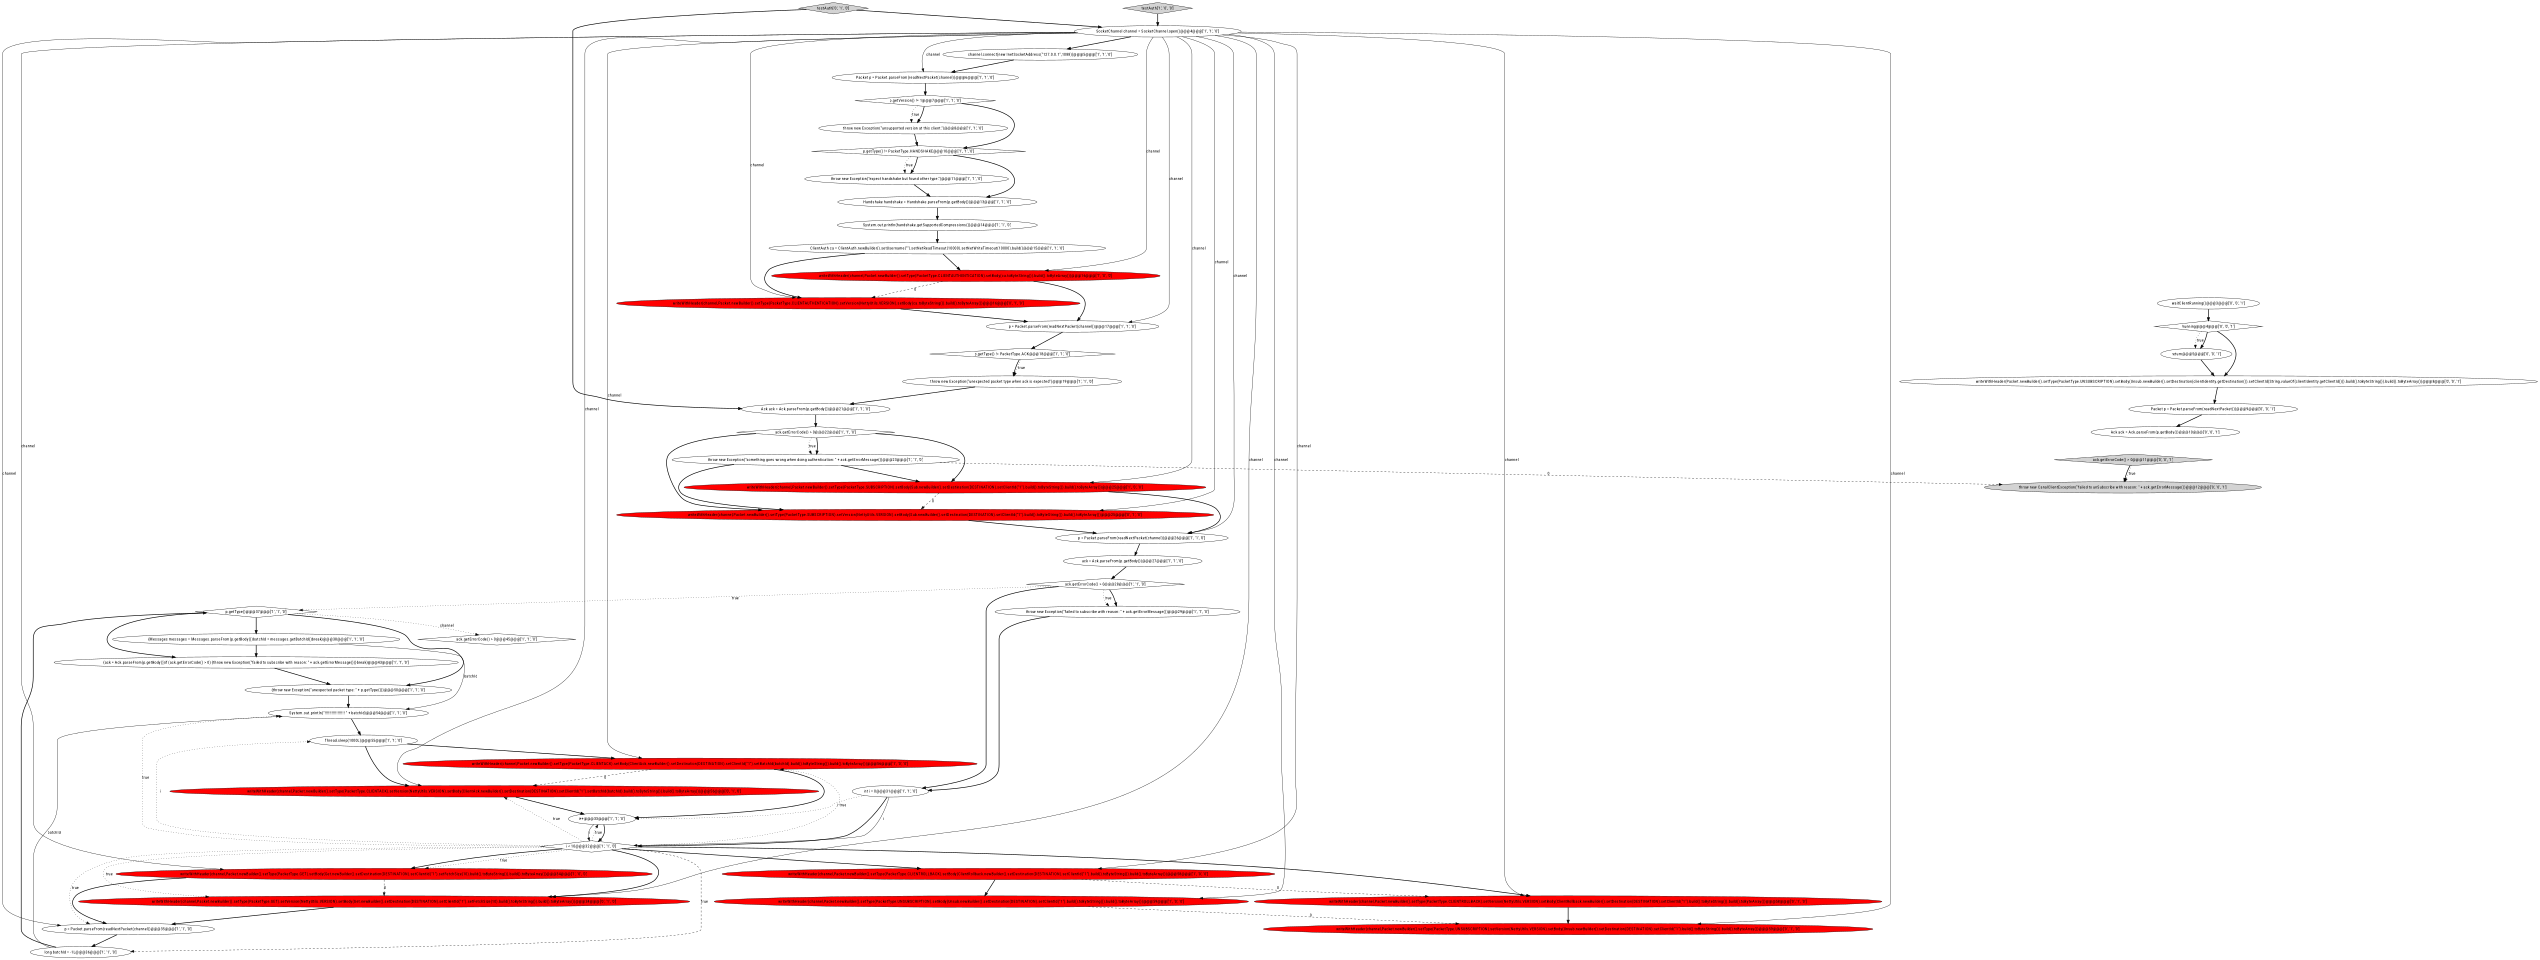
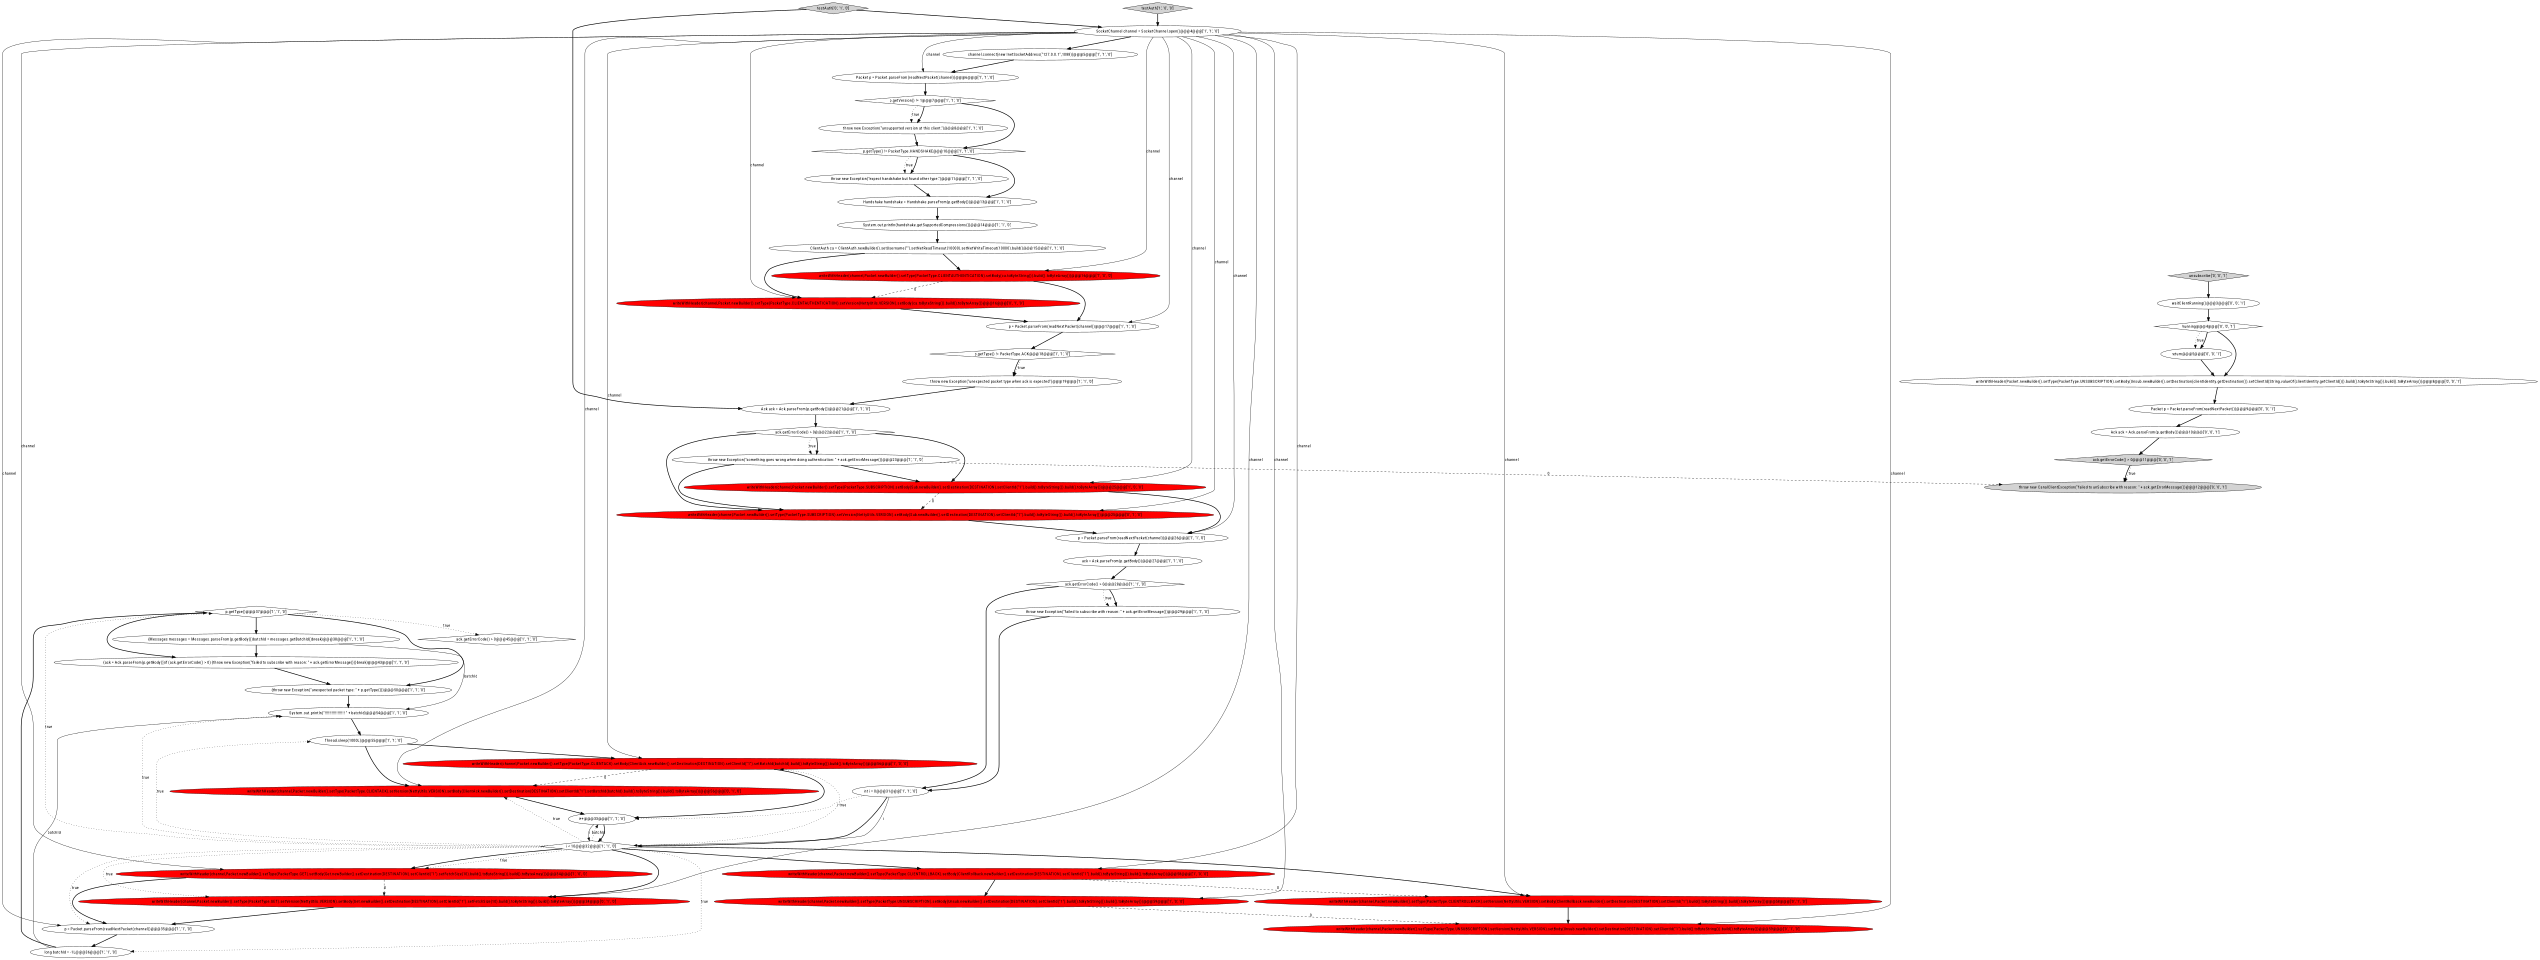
  digraph {
    fontname="Roboto Condensed"
    node [fillcolor=white fontname="Roboto Condensed" shape=ellipse style=filled]
    edge [fontname="Roboto Condensed" style=bold]
    n1 [fillcolor=lightgray label="testAuth['0', '1', '0']" shape=diamond]
    n2 [label="SocketChannel channel = SocketChannel.open()@@@4@@@['1', '1', '0']"]
    n3 [label="Ack ack = Ack.parseFrom(p.getBody())@@@21@@@['1', '1', '0']"]
    n4 [fillcolor=red label="writeWithHeader(channel,Packet.newBuilder().setType(PacketType.SUBSCRIPTION).setBody(Sub.newBuilder().setDestination(DESTINATION).setClientId(\"1\").build().toByteString()).build().toByteArray())@@@25@@@['1', '0', '0']"]
    n5 [fillcolor=red label="writeWithHeader(channel,Packet.newBuilder().setType(PacketType.SUBSCRIPTION).setVersion(NettyUtils.VERSION).setBody(Sub.newBuilder().setDestination(DESTINATION).setClientId(\"1\").build().toByteString()).build().toByteArray())@@@25@@@['0', '1', '0']"]
    n6 [fillcolor=red label="writeWithHeader(channel,Packet.newBuilder().setType(PacketType.CLIENTACK).setBody(ClientAck.newBuilder().setDestination(DESTINATION).setClientId(\"1\").setBatchId(batchId).build().toByteString()).build().toByteArray())@@@56@@@['1', '0', '0']"]
    n7 [fillcolor=red label="writeWithHeader(channel,Packet.newBuilder().setType(PacketType.CLIENTACK).setVersion(NettyUtils.VERSION).setBody(ClientAck.newBuilder().setDestination(DESTINATION).setClientId(\"1\").setBatchId(batchId).build().toByteString()).build().toByteArray())@@@56@@@['0', '1', '0']"]
    n8 [label="p = Packet.parseFrom(readNextPacket(channel))@@@26@@@['1', '1', '0']"]
    n9 [label="channel.connect(new InetSocketAddress(\"127.0.0.1\",1088))@@@5@@@['1', '1', '0']"]
    n10 [label="Packet p = Packet.parseFrom(readNextPacket(channel))@@@6@@@['1', '1', '0']"]
    n11 [label="p = Packet.parseFrom(readNextPacket(channel))@@@35@@@['1', '1', '0']"]
    n12 [fillcolor=red label="writeWithHeader(channel,Packet.newBuilder().setType(PacketType.GET).setVersion(NettyUtils.VERSION).setBody(Get.newBuilder().setDestination(DESTINATION).setClientId(\"1\").setFetchSize(10).build().toByteString()).build().toByteArray())@@@34@@@['0', '1', '0']"]
    n13 [fillcolor=red label="writeWithHeader(channel,Packet.newBuilder().setType(PacketType.CLIENTROLLBACK).setVersion(NettyUtils.VERSION).setBody(ClientRollback.newBuilder().setDestination(DESTINATION).setClientId(\"1\").build().toByteString()).build().toByteArray())@@@58@@@['0', '1', '0']"]
    n14 [fillcolor=red label="writeWithHeader(channel,Packet.newBuilder().setType(PacketType.CLIENTROLLBACK).setBody(ClientRollback.newBuilder().setDestination(DESTINATION).setClientId(\"1\").build().toByteString()).build().toByteArray())@@@58@@@['1', '0', '0']"]
    n15 [fillcolor=red label="writeWithHeader(channel,Packet.newBuilder().setType(PacketType.GET).setBody(Get.newBuilder().setDestination(DESTINATION).setClientId(\"1\").setFetchSize(10).build().toByteString()).build().toByteArray())@@@34@@@['1', '0', '0']"]
    n16 [fillcolor=red label="writeWithHeader(channel,Packet.newBuilder().setType(PacketType.UNSUBSCRIPTION).setVersion(NettyUtils.VERSION).setBody(Unsub.newBuilder().setDestination(DESTINATION).setClientId(\"1\").build().toByteString()).build().toByteArray())@@@59@@@['0', '1', '0']"]
    n17 [fillcolor=red label="writeWithHeader(channel,Packet.newBuilder().setType(PacketType.CLIENTAUTHENTICATION).setVersion(NettyUtils.VERSION).setBody(ca.toByteString()).build().toByteArray())@@@16@@@['0', '1', '0']"]
    n18 [fillcolor=red label="writeWithHeader(channel,Packet.newBuilder().setType(PacketType.CLIENTAUTHENTICATION).setBody(ca.toByteString()).build().toByteArray())@@@16@@@['1', '0', '0']"]
    n19 [label="p = Packet.parseFrom(readNextPacket(channel))@@@17@@@['1', '1', '0']"]
    n20 [fillcolor=red label="writeWithHeader(channel,Packet.newBuilder().setType(PacketType.UNSUBSCRIPTION).setBody(Unsub.newBuilder().setDestination(DESTINATION).setClientId(\"1\").build().toByteString()).build().toByteArray())@@@59@@@['1', '0', '0']"]
    n21 [label="ack.getErrorCode() > 0@@@22@@@['1', '1', '0']" shape=diamond]
    n22 [label="throw new Exception(\"something goes wrong when doing authentication: \" + ack.getErrorMessage())@@@23@@@['1', '1', '0']"]
    n23 [fillcolor=lightgray label="throw new CanalClientException(\"failed to unSubscribe with reason: \" + ack.getErrorMessage())@@@12@@@['0', '0', '1']"]
    n24 [fillcolor=lightgray label="testAuth['1', '0', '0']" shape=diamond]
    n25 [label="Thread.sleep(1000L)@@@55@@@['1', '1', '0']"]
    n26 [label="i++@@@33@@@['1', '1', '0']"]
    n27 [label="ack = Ack.parseFrom(p.getBody())@@@27@@@['1', '1', '0']"]
    n28 [label="p.getVersion() != 1@@@7@@@['1', '1', '0']" shape=diamond]
    n29 [label="Handshake handshake = Handshake.parseFrom(p.getBody())@@@13@@@['1', '1', '0']"]
    n30 [label="System.out.println(handshake.getSupportedCompressions())@@@14@@@['1', '1', '0']"]
    n31 [label="ClientAuth ca = ClientAuth.newBuilder().setUsername(\"\").setNetReadTimeout(10000).setNetWriteTimeout(10000).build()@@@15@@@['1', '1', '0']"]
    n32 [label="i < 10@@@32@@@['1', '1', '0']" shape=diamond]
    n33 [label="long batchId = -1L@@@36@@@['1', '1', '0']"]
    n34 [label="System.out.println(\"!!!!!!!!!!!!!!!!! \" + batchId)@@@54@@@['1', '1', '0']"]
    n35 [label="p.getType()@@@37@@@['1', '1', '0']" shape=diamond]
    n36 [label="{ack = Ack.parseFrom(p.getBody())if (ack.getErrorCode() > 0) {throw new Exception(\"failed to subscribe with reason: \" + ack.getErrorMessage())}break}@@@43@@@['1', '1', '0']"]
    n37 [label="{Messages messages = Messages.parseFrom(p.getBody())batchId = messages.getBatchId()break}@@@38@@@['1', '1', '0']"]
    n38 [label="ack.getErrorCode() > 0@@@45@@@['1', '1', '0']" shape=diamond]
    n39 [label="{throw new Exception(\"unexpected packet type: \" + p.getType())}@@@50@@@['1', '1', '0']"]
    n40 [label="throw new Exception(\"failed to subscribe with reason: \" + ack.getErrorMessage())@@@29@@@['1', '1', '0']"]
    n41 [label="int i = 0@@@31@@@['1', '1', '0']"]
+   n42 [fillcolor=lightgray label="unsubscribe['0', '0', '1']" shape=diamond]
    n43 [label="waitClientRunning()@@@3@@@['0', '0', '1']"]
    n44 [label="!running@@@4@@@['0', '0', '1']" shape=diamond]
    n45 [label="return@@@5@@@['0', '0', '1']"]
    n46 [label="writeWithHeader(Packet.newBuilder().setType(PacketType.UNSUBSCRIPTION).setBody(Unsub.newBuilder().setDestination(clientIdentity.getDestination()).setClientId(String.valueOf(clientIdentity.getClientId())).build().toByteString()).build().toByteArray())@@@8@@@['0', '0', '1']"]
    n47 [label="Packet p = Packet.parseFrom(readNextPacket())@@@9@@@['0', '0', '1']"]
    n48 [label="p.getType() != PacketType.HANDSHAKE@@@10@@@['1', '1', '0']" shape=diamond]
    n49 [label="throw new Exception(\"expect handshake but found other type.\")@@@11@@@['1', '1', '0']"]
    n50 [label="throw new Exception(\"unsupported version at this client.\")@@@8@@@['1', '1', '0']"]
    n51 [label="p.getType() != PacketType.ACK@@@18@@@['1', '1', '0']" shape=diamond]
    n52 [label="Ack ack = Ack.parseFrom(p.getBody())@@@10@@@['0', '0', '1']"]
    n53 [label="ack.getErrorCode() > 0@@@28@@@['1', '1', '0']" shape=diamond]
    n54 [label="throw new Exception(\"unexpected packet type when ack is expected\")@@@19@@@['1', '1', '0']"]
    n55 [fillcolor=lightgray label="ack.getErrorCode() > 0@@@11@@@['0', '0', '1']" shape=diamond]
    n1 -> n2
    n1 -> n3
    n2 -> n4 [label=channel style=solid]
    n2 -> n5 [label=channel style=solid]
    n2 -> n6 [label=channel style=solid]
    n2 -> n7 [label=channel style=solid]
    n2 -> n8 [label=channel style=solid]
    n2 -> n9
    n2 -> n10 [label=channel style=solid]
    n2 -> n11 [label=channel style=solid]
    n2 -> n12 [label=channel style=solid]
    n2 -> n13 [label=channel style=solid]
    n2 -> n14 [label=channel style=solid]
    n2 -> n15 [label=channel style=solid]
    n2 -> n16 [label=channel style=solid]
    n2 -> n17 [label=channel style=solid]
    n2 -> n18 [label=channel style=solid]
    n2 -> n19 [label=channel style=solid]
    n2 -> n20 [label=channel style=solid]
    n3 -> n21
    n4 -> n5 [label=0 style=dashed]
    n4 -> n8
    n5 -> n8
    n6 -> n7 [label=0 style=dashed]
    n6 -> n26
    n7 -> n26
    n8 -> n27
    n9 -> n10
    n10 -> n28
    n11 -> n33
    n12 -> n11
    n13 -> n16
    n14 -> n13 [label=0 style=dashed]
    n14 -> n20
    n15 -> n11
    n15 -> n12 [label=0 style=dashed]
    n17 -> n19
    n18 -> n17 [label=0 style=dashed]
    n18 -> n19
    n19 -> n51
    n20 -> n16 [label=0 style=dashed]
    n21 -> n4
    n21 -> n5
    n21 -> n22
    n21 -> n22 [label=true style=dotted]
    n22 -> n4
    n22 -> n5
    n22 -> n23 [label=0 style=dashed]
    n24 -> n2
    n25 -> n6
    n25 -> n7
    n26 -> n32
    n26 -> n32 [label=i style=solid]
    n27 -> n53
    n28 -> n48
    n28 -> n50
    n28 -> n50 [label=true style=dotted]
    n29 -> n30
    n30 -> n31
    n31 -> n17
    n31 -> n18
    n32 -> n6 [label=true style=dotted]
    n32 -> n7 [label=true style=dotted]
    n32 -> n11 [label=true style=dotted]
    n32 -> n12 [label=true style=dotted]
    n32 -> n12
    n32 -> n13
    n32 -> n14
    n32 -> n15 [label=true style=dotted]
    n32 -> n15
-   n32 -> n25 [label=i style=dotted]
-   n32 -> n26 [label=true style=dotted]
-   n32 -> n33 [label=true style=dashed]
+   n32 -> n25 [label=true style=dotted]
+   n32 -> n26 [label=batchId style=dotted]
+   n32 -> n33 [label=true style=dotted]
    n32 -> n34 [label=true style=dotted]
-   n53 -> n35 [label=true style=dotted]
+   n32 -> n35 [label=true style=dotted]
    n33 -> n34 [label=batchId style=solid]
    n33 -> n35
    n34 -> n25
    n35 -> n36
    n35 -> n37
-   n35 -> n38 [label=channel style=dotted]
+   n35 -> n38 [label=true style=dotted]
    n35 -> n39
    n36 -> n39
    n37 -> n34 [label=batchId style=solid]
    n37 -> n36
    n39 -> n34
    n40 -> n41
    n41 -> n26 [label=i style=dotted]
    n41 -> n32 [label=i style=solid]
    n41 -> n32
+   n42 -> n43
    n43 -> n44
    n44 -> n45 [label=true style=dotted]
    n44 -> n45
    n44 -> n46
    n45 -> n46
    n46 -> n47
    n47 -> n52
    n48 -> n29
    n48 -> n49
    n48 -> n49 [label=true style=dotted]
    n49 -> n29
    n50 -> n48
    n51 -> n54
    n51 -> n54 [label=true style=dotted]
+   n52 -> n55
    n53 -> n40
    n53 -> n40 [label=true style=dotted]
    n53 -> n41
    n54 -> n3
    n55 -> n23 [label=true style=dotted]
    n55 -> n23
  }
